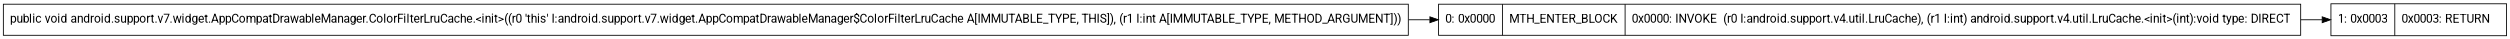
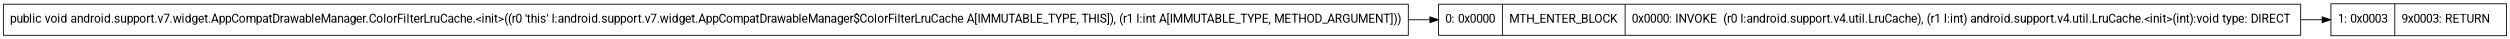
  digraph {
    rankdir=LR
    fontname=Roboto
    node [shape=record fontname=Roboto]
    edge [fontname=Roboto]
    n1 [label="{0\:\ 0x0000|MTH_ENTER_BLOCK\l|0x0000: INVOKE  (r0 I:android.support.v4.util.LruCache), (r1 I:int) android.support.v4.util.LruCache.\<init\>(int):void type: DIRECT \l}"]
-   n2 [label="{1\:\ 0x0003|0x0003: RETURN   \l}"]
+   n2 [label="{1\:\ 0x0003|9x0003: RETURN   \l}"]
    n3 [label="{public void android.support.v7.widget.AppCompatDrawableManager.ColorFilterLruCache.\<init\>((r0 'this' I:android.support.v7.widget.AppCompatDrawableManager$ColorFilterLruCache A[IMMUTABLE_TYPE, THIS]), (r1 I:int A[IMMUTABLE_TYPE, METHOD_ARGUMENT])) }"]
    n1 -> n2
    n3 -> n1
  }
